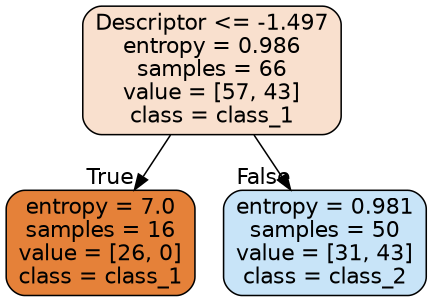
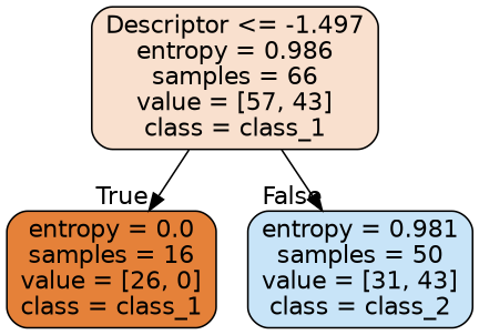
  digraph {
    node [color=black fontname=helvetica shape=box style="filled, rounded"]
    edge [fontname=helvetica labeldistance=2.5]
    n1 [fillcolor="#f9e0ce" label="Descriptor <= -1.497\nentropy = 0.986\nsamples = 66\nvalue = [57, 43]\nclass = class_1"]
-   n2 [fillcolor="#e58139" label="entropy = 7.0\nsamples = 16\nvalue = [26, 0]\nclass = class_1"]
+   n2 [fillcolor="#e58139" label="entropy = 0.0\nsamples = 16\nvalue = [26, 0]\nclass = class_1"]
    n3 [fillcolor="#c8e4f8" label="entropy = 0.981\nsamples = 50\nvalue = [31, 43]\nclass = class_2"]
    n1 -> n2 [headlabel=True labelangle=45]
    n1 -> n3 [headlabel=False labelangle=-45]
  }
